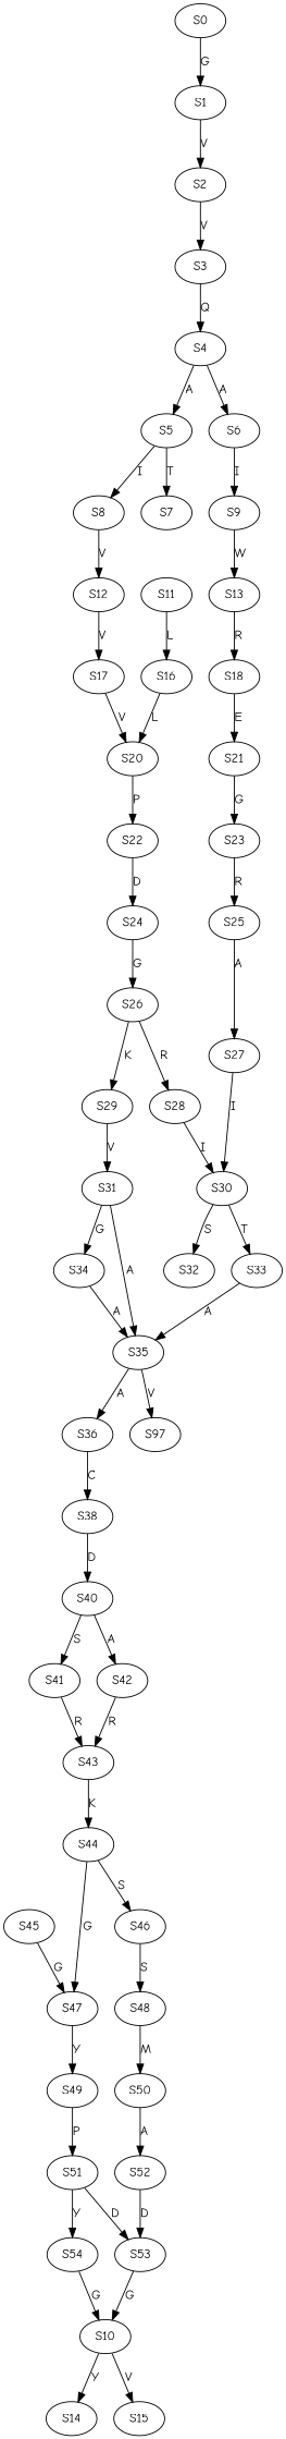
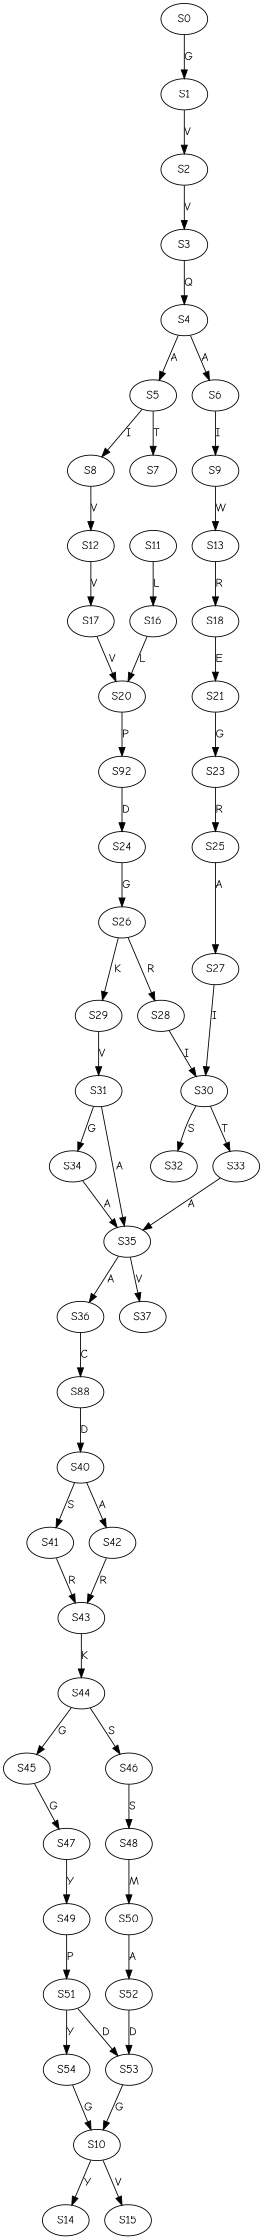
  strict digraph {
    fontname="Comic Neue"
    node [fontname="Comic Neue"]
    edge [fontname="Comic Neue"]
    S0
    S1
    S2
    S3
    S4
    S5
    S6
    S7
    S8
    S9
    S12
    S13
    S10
    S14
    S15
    S11
    S16
    S17
    S18
    S20
    S21
-   S22
+   S22 [label=S92]
    S23
    S24
    S25
    S26
    S27
    S28
    S29
    S30
    S31
    S32
    S33
    S34
    S35
    S36
-   S37 [label=S97]
-   S38
+   S37
+   S38 [label=S88]
    S40
    S41
    S42
    S43
    S44
    S45
    S46
    S47
    S48
    S49
    S50
    S51
    S52
    S53
    S54
    S0 -> S1 [label=G]
    S1 -> S2 [label=V]
    S2 -> S3 [label=V]
    S3 -> S4 [label=Q]
    S4 -> S5 [label=A]
    S4 -> S6 [label=A]
    S5 -> S7 [label=T]
    S5 -> S8 [label=I]
    S6 -> S9 [label=I]
    S8 -> S12 [label=V]
    S9 -> S13 [label=W]
    S12 -> S17 [label=V]
    S13 -> S18 [label=R]
    S10 -> S14 [label=Y]
    S10 -> S15 [label=V]
    S11 -> S16 [label=L]
    S16 -> S20 [label=L]
    S17 -> S20 [label=V]
    S18 -> S21 [label=E]
    S20 -> S22 [label=P]
    S21 -> S23 [label=G]
    S22 -> S24 [label=D]
    S23 -> S25 [label=R]
    S24 -> S26 [label=G]
    S25 -> S27 [label=A]
    S26 -> S28 [label=R]
    S26 -> S29 [label=K]
    S27 -> S30 [label=I]
    S28 -> S30 [label=I]
    S29 -> S31 [label=V]
    S30 -> S32 [label=S]
    S30 -> S33 [label=T]
    S31 -> S34 [label=G]
    S31 -> S35 [label=A]
    S33 -> S35 [label=A]
    S34 -> S35 [label=A]
    S35 -> S36 [label=A]
    S35 -> S37 [label=V]
    S36 -> S38 [label=C]
    S38 -> S40 [label=D]
    S40 -> S41 [label=S]
    S40 -> S42 [label=A]
    S41 -> S43 [label=R]
    S42 -> S43 [label=R]
    S43 -> S44 [label=K]
-   S44 -> S47 [label=G]
+   S44 -> S45 [label=G]
    S44 -> S46 [label=S]
    S45 -> S47 [label=G]
    S46 -> S48 [label=S]
    S47 -> S49 [label=Y]
    S48 -> S50 [label=M]
    S49 -> S51 [label=P]
    S50 -> S52 [label=A]
    S51 -> S53 [label=D]
    S51 -> S54 [label=Y]
    S52 -> S53 [label=D]
    S53 -> S10 [label=G]
    S54 -> S10 [label=G]
  }
